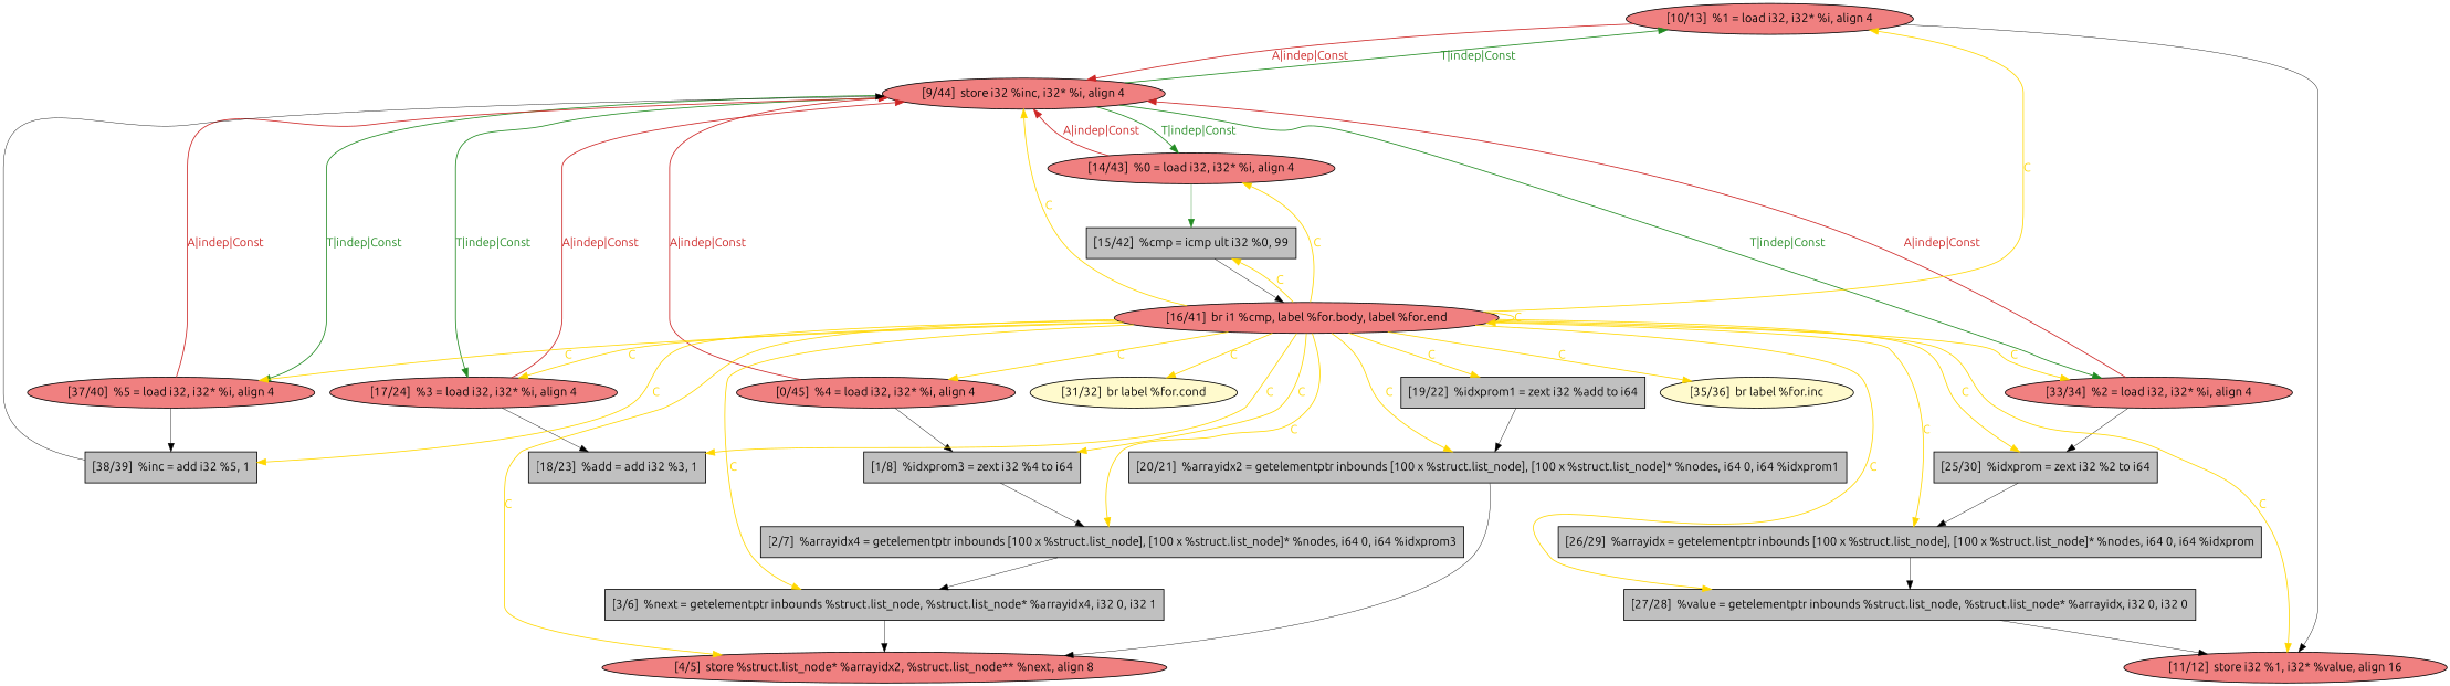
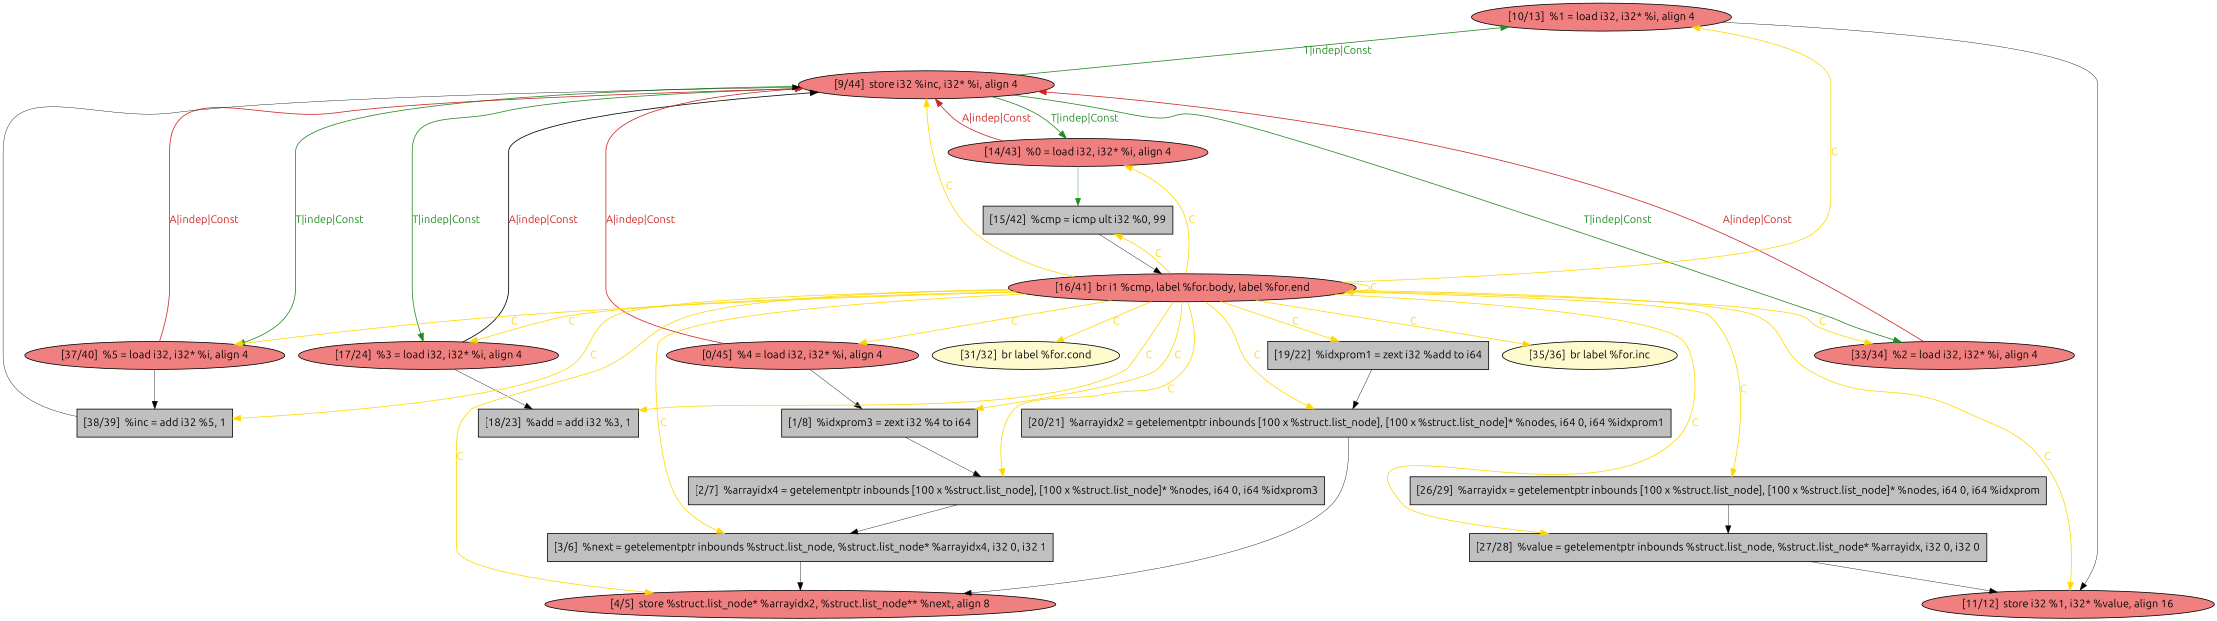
  digraph {
    fontname=Ubuntu
    node [fillcolor=grey fontname=Ubuntu shape=ellipse style=filled]
    edge [color=gold fontcolor=gold fontname=Ubuntu penwidth=1.0 style=solid]
    n1 [fillcolor=lightcoral label="[11/12]  store i32 %1, i32* %value, align 16"]
    n2 [fillcolor=lightcoral label="[9/44]  store i32 %inc, i32* %i, align 4"]
    n3 [fillcolor=lightcoral label="[10/13]  %1 = load i32, i32* %i, align 4"]
    n4 [fillcolor=lightcoral label="[14/43]  %0 = load i32, i32* %i, align 4"]
    n5 [fillcolor=lightcoral label="[17/24]  %3 = load i32, i32* %i, align 4"]
    n6 [fillcolor=lightcoral label="[37/40]  %5 = load i32, i32* %i, align 4"]
    n7 [fillcolor=lightcoral label="[33/34]  %2 = load i32, i32* %i, align 4"]
    n8 [fillcolor=lightcoral label="[0/45]  %4 = load i32, i32* %i, align 4"]
    n9 [label="[1/8]  %idxprom3 = zext i32 %4 to i64" shape=rectangle]
    n10 [label="[15/42]  %cmp = icmp ult i32 %0, 99" shape=rectangle]
    n11 [label="[18/23]  %add = add i32 %3, 1" shape=rectangle]
    n12 [label="[38/39]  %inc = add i32 %5, 1" shape=rectangle]
-   n13 [label="[25/30]  %idxprom = zext i32 %2 to i64" shape=rectangle]
    n14 [fillcolor=lightcoral label="[16/41]  br i1 %cmp, label %for.body, label %for.end"]
    n15 [label="[27/28]  %value = getelementptr inbounds %struct.list_node, %struct.list_node* %arrayidx, i32 0, i32 0" shape=rectangle]
    n16 [fillcolor=lemonchiffon label="[31/32]  br label %for.cond"]
    n17 [label="[2/7]  %arrayidx4 = getelementptr inbounds [100 x %struct.list_node], [100 x %struct.list_node]* %nodes, i64 0, i64 %idxprom3" shape=rectangle]
    n18 [label="[3/6]  %next = getelementptr inbounds %struct.list_node, %struct.list_node* %arrayidx4, i32 0, i32 1" shape=rectangle]
    n19 [label="[26/29]  %arrayidx = getelementptr inbounds [100 x %struct.list_node], [100 x %struct.list_node]* %nodes, i64 0, i64 %idxprom" shape=rectangle]
    n20 [label="[19/22]  %idxprom1 = zext i32 %add to i64" shape=rectangle]
    n21 [label="[20/21]  %arrayidx2 = getelementptr inbounds [100 x %struct.list_node], [100 x %struct.list_node]* %nodes, i64 0, i64 %idxprom1" shape=rectangle]
    n22 [fillcolor=lightcoral label="[4/5]  store %struct.list_node* %arrayidx2, %struct.list_node** %next, align 8"]
    n23 [fillcolor=lemonchiffon label="[35/36]  br label %for.inc"]
    n2 -> n3 [color=forestgreen fontcolor=forestgreen label="T|indep|Const"]
    n2 -> n4 [color=forestgreen fontcolor=forestgreen label="T|indep|Const"]
    n2 -> n5 [color=forestgreen fontcolor=forestgreen label="T|indep|Const"]
    n2 -> n6 [color=forestgreen fontcolor=forestgreen label="T|indep|Const"]
    n2 -> n7 [color=forestgreen fontcolor=forestgreen label="T|indep|Const"]
    n3 -> n1 [color=black fontcolor=black penwidth=0.5]
-   n3 -> n2 [color=firebrick3 fontcolor=firebrick3 label="A|indep|Const"]
    n4 -> n2 [color=firebrick3 fontcolor=firebrick3 label="A|indep|Const"]
    n4 -> n10 [color=forestgreen fontcolor=black penwidth=0.5]
-   n5 -> n2 [color=firebrick3 fontcolor=firebrick3 label="A|indep|Const"]
+   n5 -> n2 [color=black fontcolor=firebrick3 label="A|indep|Const"]
    n5 -> n11 [color=black fontcolor=black penwidth=0.5]
    n6 -> n2 [color=firebrick3 fontcolor=firebrick3 label="A|indep|Const"]
    n6 -> n12 [color=black fontcolor=black penwidth=0.5]
    n7 -> n2 [color=firebrick3 fontcolor=firebrick3 label="A|indep|Const"]
-   n7 -> n13 [color=black fontcolor=black penwidth=0.5]
    n8 -> n2 [color=firebrick3 fontcolor=firebrick3 label="A|indep|Const"]
    n8 -> n9 [color=black fontcolor=black penwidth=0.5]
    n9 -> n17 [color=black fontcolor=black penwidth=0.5]
    n10 -> n14 [color=black fontcolor=black penwidth=0.5]
    n12 -> n2 [color=black fontcolor=black penwidth=0.5]
-   n13 -> n19 [color=black fontcolor=black penwidth=0.5]
    n14 -> n1 [label=C]
    n14 -> n2 [label=C]
    n14 -> n3 [label=C]
    n14 -> n4 [label=C]
    n14 -> n5 [label=C]
    n14 -> n6 [label=C]
    n14 -> n7 [label=C]
    n14 -> n8 [label=C]
    n14 -> n9 [label=C]
    n14 -> n10 [label=C]
    n14 -> n11 [label=C]
    n14 -> n12 [label=C]
-   n14 -> n13 [label=C]
    n14 -> n14 [label=C]
    n14 -> n15 [label=C]
    n14 -> n16 [label=C]
    n14 -> n17 [label=C]
    n14 -> n18 [label=C]
    n14 -> n19 [label=C]
    n14 -> n20 [label=C]
    n14 -> n21 [label=C]
    n14 -> n22 [label=C]
    n14 -> n23 [label=C]
    n15 -> n1 [color=black fontcolor=black penwidth=0.5]
    n17 -> n18 [color=black fontcolor=black penwidth=0.5]
    n18 -> n22 [color=black fontcolor=black penwidth=0.5]
    n19 -> n15 [color=black fontcolor=black penwidth=0.5]
    n20 -> n21 [color=black fontcolor=black penwidth=0.5]
    n21 -> n22 [color=black fontcolor=black penwidth=0.5]
  }
